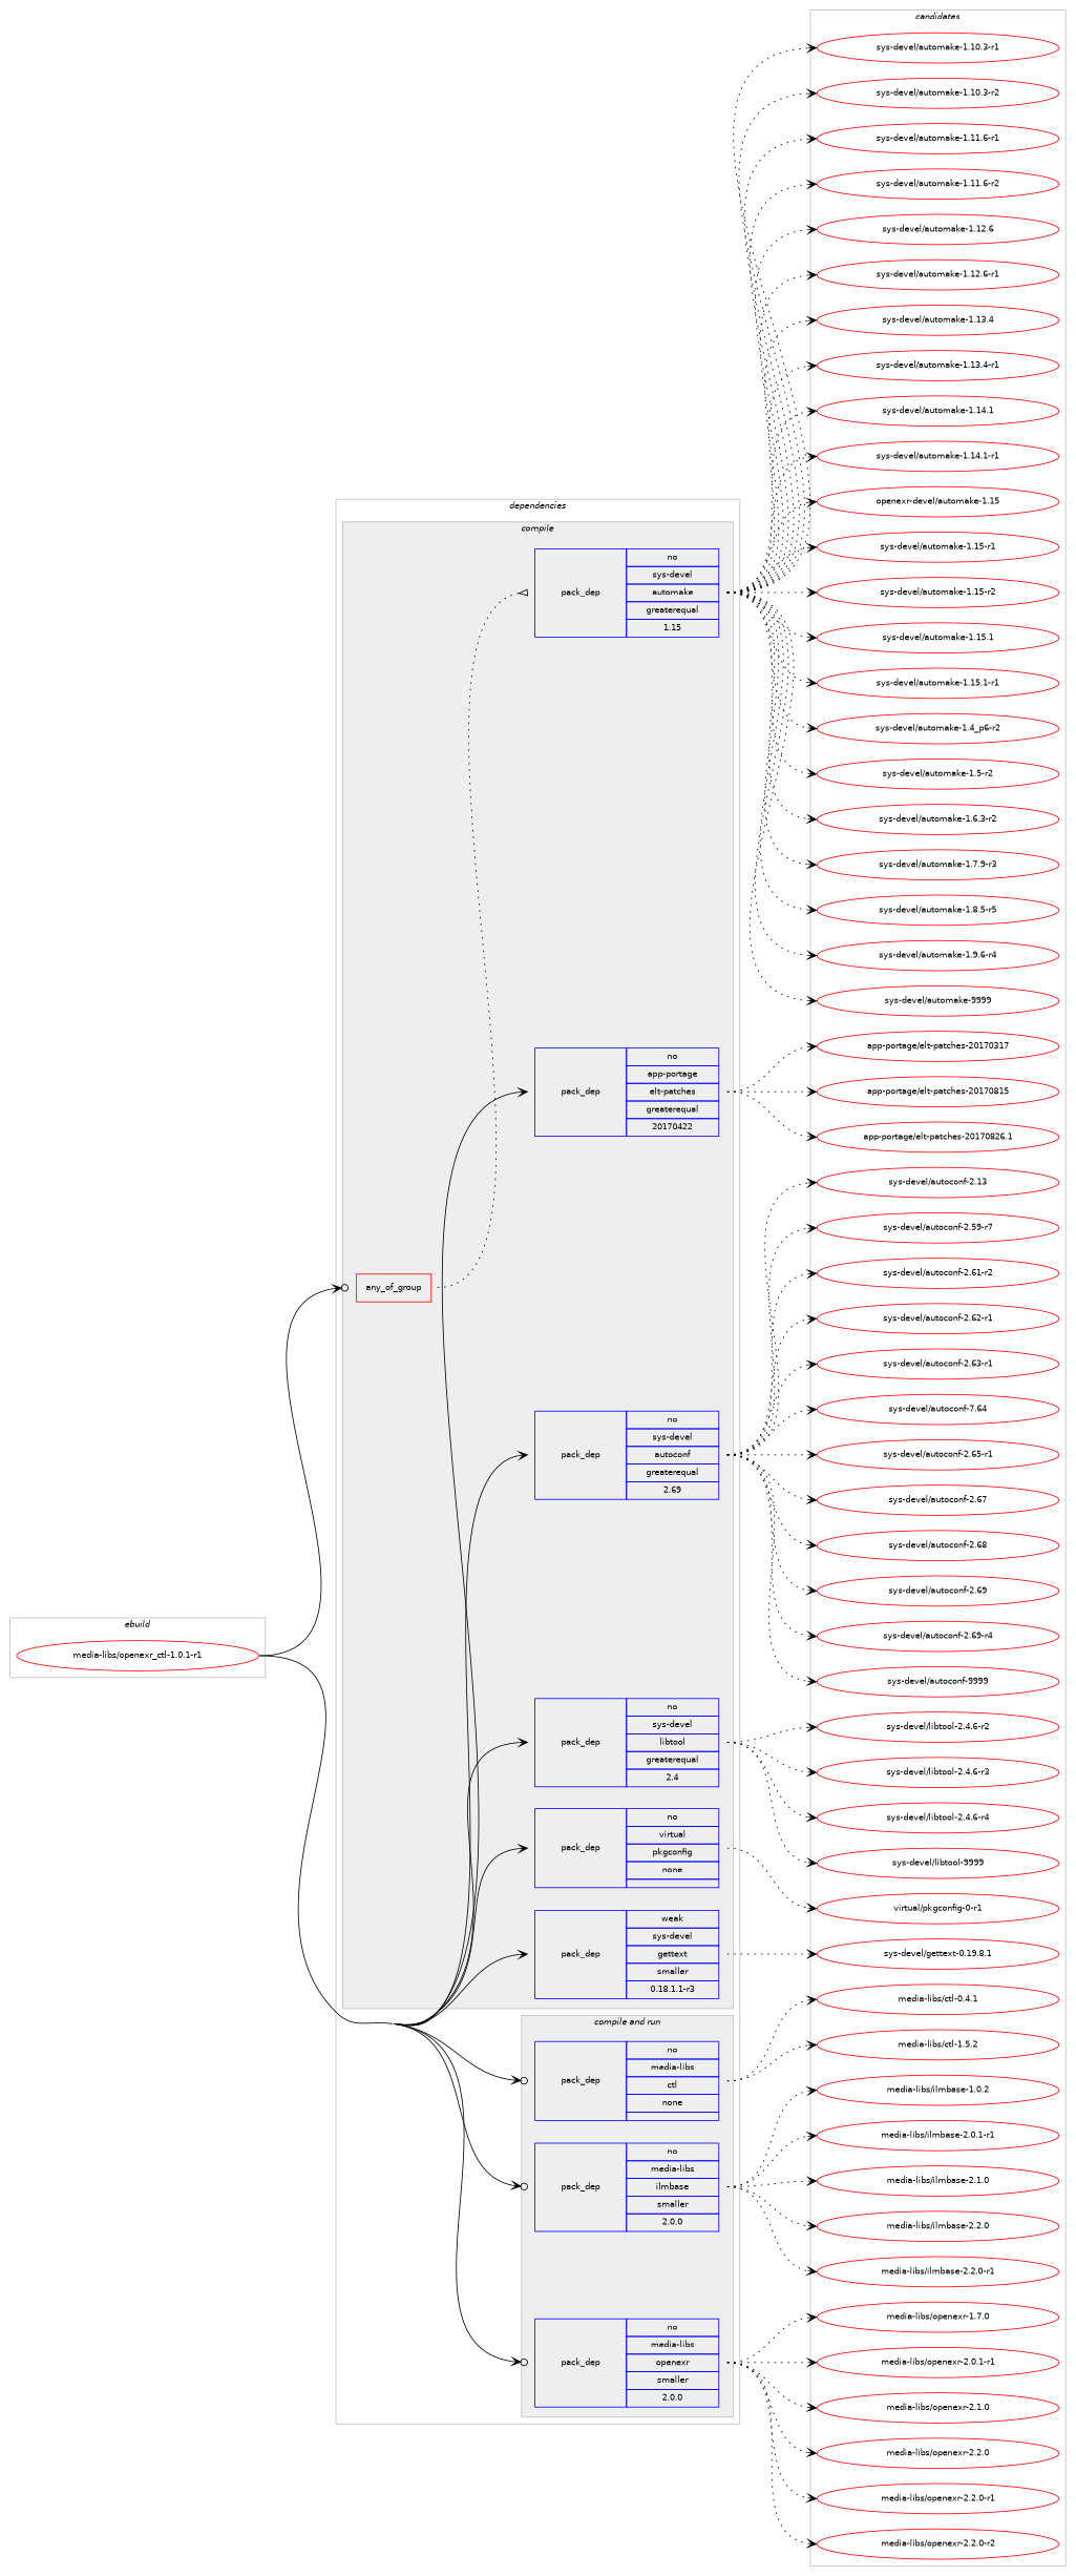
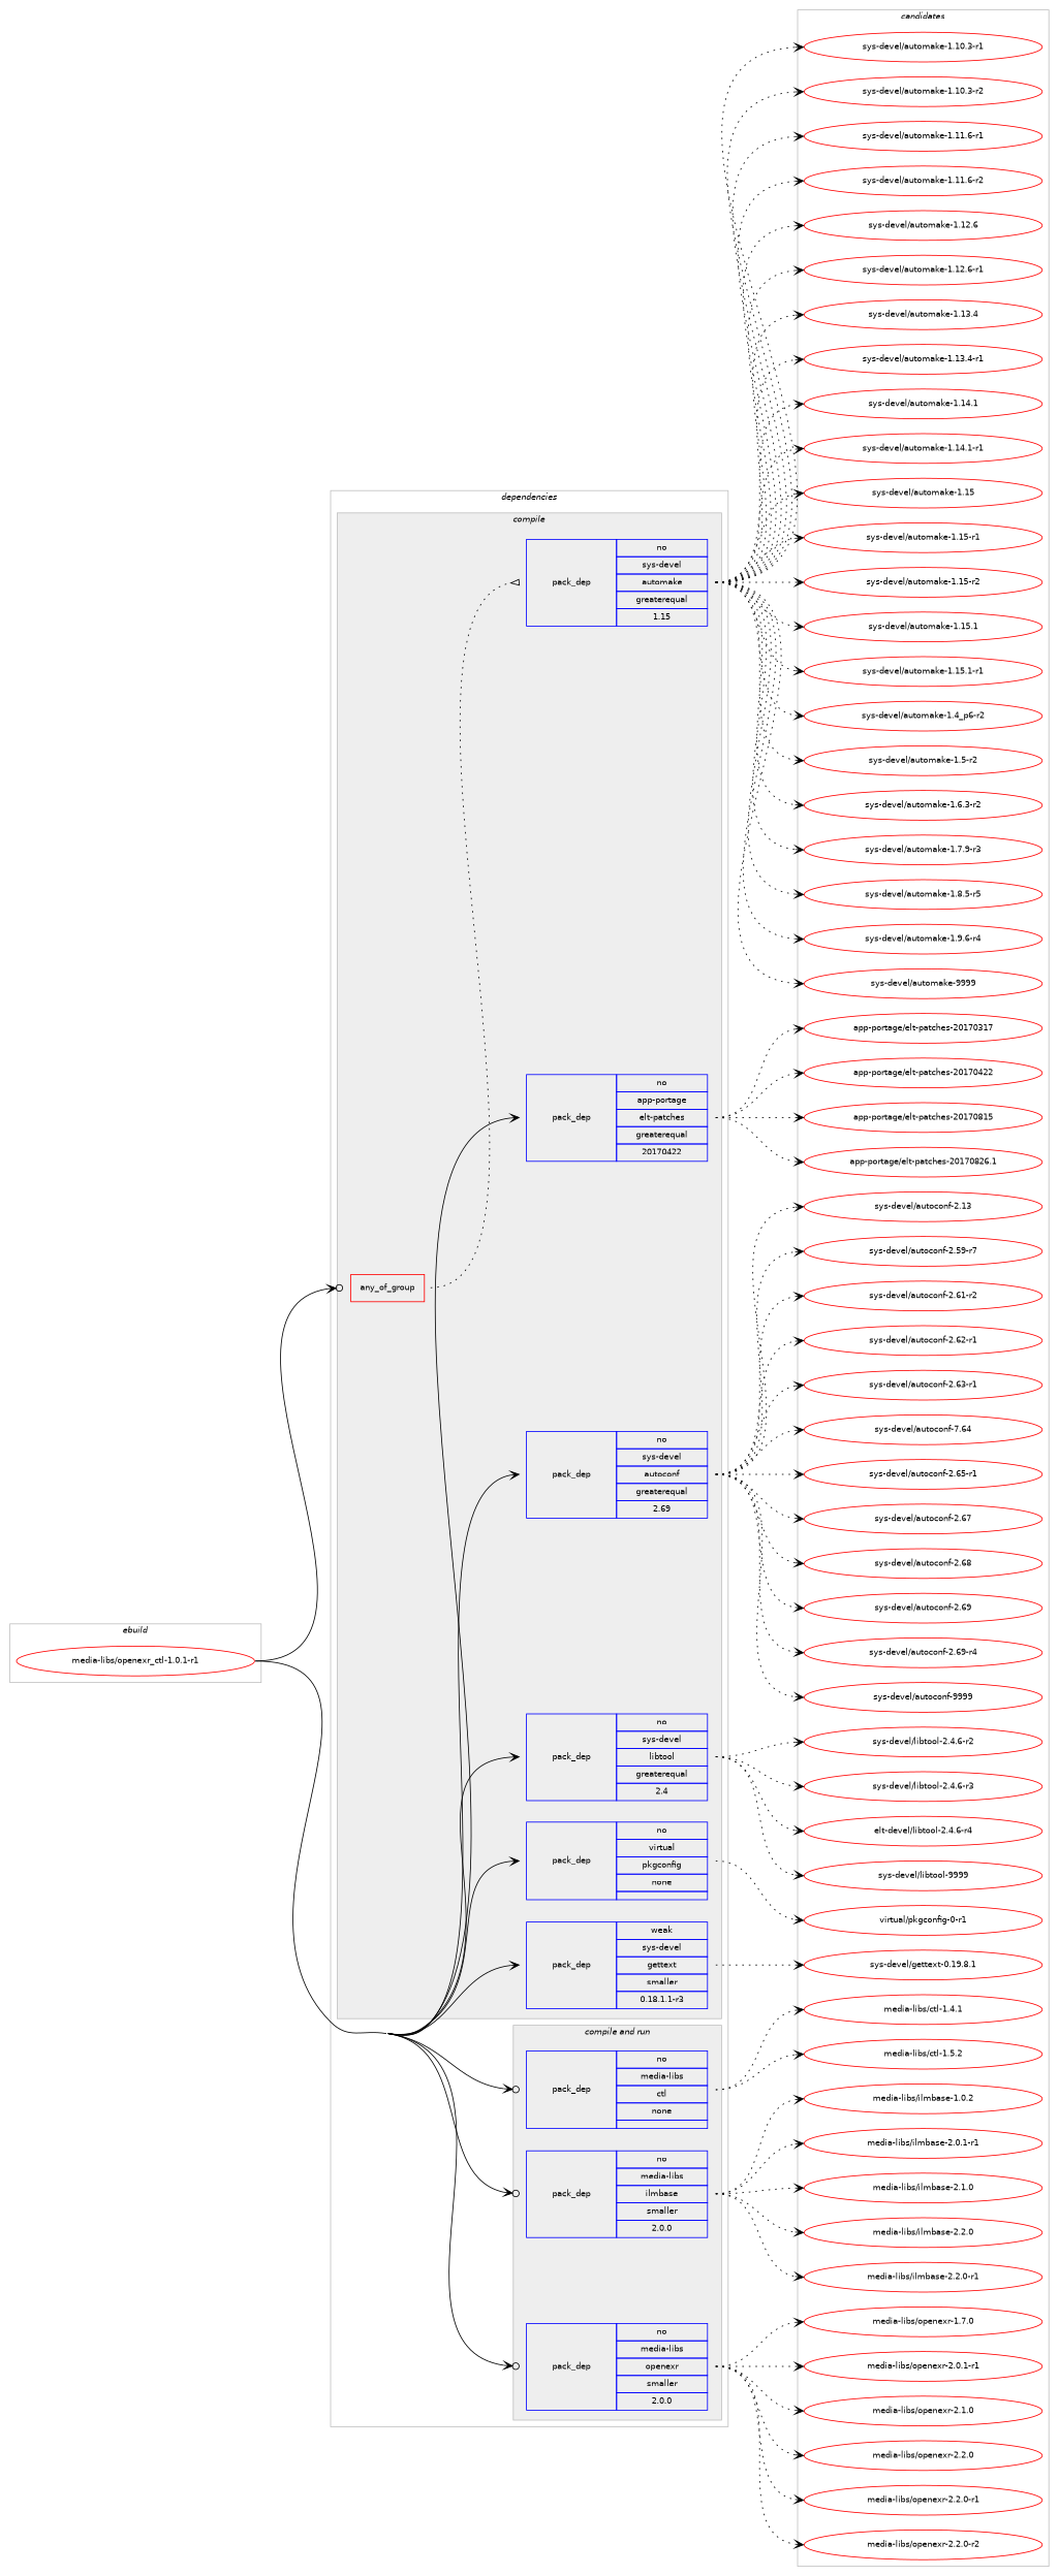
  digraph {
    compound=true
    concentrate=true
    fontname=Helvetica
    fontsize=10
    newrank=true
    rankdir=LR
    ranksep=1.5
    node [color=red fontname=Helvetica fontsize=10]
    edge [arrowhead=vee headport=w style=dotted tailport=e weight=100]
    n1 [label="media-libs/openexr_ctl-1.0.1-r1" width=4]
    n2 [color=blue label=<<TABLE BORDER="0" CELLBORDER="1" CELLSPACING="0" CELLPADDING="4" WIDTH="220"><TR><TD ROWSPAN="6" CELLPADDING="30">pack_dep</TD></TR><TR><TD WIDTH="110">no</TD></TR><TR><TD>sys-devel</TD></TR><TR><TD>automake</TD></TR><TR><TD>greaterequal</TD></TR><TR><TD>1.15</TD></TR></TABLE>> shape=none]
    n3 [label=<<TABLE BORDER="0" CELLBORDER="1" CELLSPACING="0" CELLPADDING="4"><TR><TD CELLPADDING="10">any_of_group</TD></TR></TABLE>> shape=none]
    n4 [color=blue label=<<TABLE BORDER="0" CELLBORDER="1" CELLSPACING="0" CELLPADDING="4" WIDTH="220"><TR><TD ROWSPAN="6" CELLPADDING="30">pack_dep</TD></TR><TR><TD WIDTH="110">no</TD></TR><TR><TD>app-portage</TD></TR><TR><TD>elt-patches</TD></TR><TR><TD>greaterequal</TD></TR><TR><TD>20170422</TD></TR></TABLE>> shape=none]
    n5 [color=blue label=<<TABLE BORDER="0" CELLBORDER="1" CELLSPACING="0" CELLPADDING="4" WIDTH="220"><TR><TD ROWSPAN="6" CELLPADDING="30">pack_dep</TD></TR><TR><TD WIDTH="110">no</TD></TR><TR><TD>sys-devel</TD></TR><TR><TD>autoconf</TD></TR><TR><TD>greaterequal</TD></TR><TR><TD>2.69</TD></TR></TABLE>> shape=none]
    n6 [color=blue label=<<TABLE BORDER="0" CELLBORDER="1" CELLSPACING="0" CELLPADDING="4" WIDTH="220"><TR><TD ROWSPAN="6" CELLPADDING="30">pack_dep</TD></TR><TR><TD WIDTH="110">no</TD></TR><TR><TD>sys-devel</TD></TR><TR><TD>libtool</TD></TR><TR><TD>greaterequal</TD></TR><TR><TD>2.4</TD></TR></TABLE>> shape=none]
    n7 [color=blue label=<<TABLE BORDER="0" CELLBORDER="1" CELLSPACING="0" CELLPADDING="4" WIDTH="220"><TR><TD ROWSPAN="6" CELLPADDING="30">pack_dep</TD></TR><TR><TD WIDTH="110">no</TD></TR><TR><TD>virtual</TD></TR><TR><TD>pkgconfig</TD></TR><TR><TD>none</TD></TR><TR><TD></TD></TR></TABLE>> shape=none]
    n8 [color=blue label=<<TABLE BORDER="0" CELLBORDER="1" CELLSPACING="0" CELLPADDING="4" WIDTH="220"><TR><TD ROWSPAN="6" CELLPADDING="30">pack_dep</TD></TR><TR><TD WIDTH="110">weak</TD></TR><TR><TD>sys-devel</TD></TR><TR><TD>gettext</TD></TR><TR><TD>smaller</TD></TR><TR><TD>0.18.1.1-r3</TD></TR></TABLE>> shape=none]
    n9 [color=blue label=<<TABLE BORDER="0" CELLBORDER="1" CELLSPACING="0" CELLPADDING="4" WIDTH="220"><TR><TD ROWSPAN="6" CELLPADDING="30">pack_dep</TD></TR><TR><TD WIDTH="110">no</TD></TR><TR><TD>media-libs</TD></TR><TR><TD>ctl</TD></TR><TR><TD>none</TD></TR><TR><TD></TD></TR></TABLE>> shape=none]
    n10 [color=blue label=<<TABLE BORDER="0" CELLBORDER="1" CELLSPACING="0" CELLPADDING="4" WIDTH="220"><TR><TD ROWSPAN="6" CELLPADDING="30">pack_dep</TD></TR><TR><TD WIDTH="110">no</TD></TR><TR><TD>media-libs</TD></TR><TR><TD>ilmbase</TD></TR><TR><TD>smaller</TD></TR><TR><TD>2.0.0</TD></TR></TABLE>> shape=none]
    n11 [color=blue label=<<TABLE BORDER="0" CELLBORDER="1" CELLSPACING="0" CELLPADDING="4" WIDTH="220"><TR><TD ROWSPAN="6" CELLPADDING="30">pack_dep</TD></TR><TR><TD WIDTH="110">no</TD></TR><TR><TD>media-libs</TD></TR><TR><TD>openexr</TD></TR><TR><TD>smaller</TD></TR><TR><TD>2.0.0</TD></TR></TABLE>> shape=none]
    n12 [label="sys-devel/automake-1.10.3-r1" width=4]
    n13 [label="sys-devel/automake-1.10.3-r2" width=4]
    n14 [label="sys-devel/automake-1.11.6-r1" width=4]
    n15 [label="sys-devel/automake-1.11.6-r2" width=4]
    n16 [label="sys-devel/automake-1.12.6" width=4]
    n17 [label="sys-devel/automake-1.12.6-r1" width=4]
    n18 [label="sys-devel/automake-1.13.4" width=4]
    n19 [label="sys-devel/automake-1.13.4-r1" width=4]
    n20 [label="sys-devel/automake-1.14.1" width=4]
    n21 [label="sys-devel/automake-1.14.1-r1" width=4]
-   n22 [label="openexr-devel/automake-1.15" width=4]
+   n22 [label="sys-devel/automake-1.15" width=4]
    n23 [label="sys-devel/automake-1.15-r1" width=4]
    n24 [label="sys-devel/automake-1.15-r2" width=4]
    n25 [label="sys-devel/automake-1.15.1" width=4]
    n26 [label="sys-devel/automake-1.15.1-r1" width=4]
    n27 [label="sys-devel/automake-1.4_p6-r2" width=4]
    n28 [label="sys-devel/automake-1.5-r2" width=4]
    n29 [label="sys-devel/automake-1.6.3-r2" width=4]
    n30 [label="sys-devel/automake-1.7.9-r3" width=4]
    n31 [label="sys-devel/automake-1.8.5-r5" width=4]
    n32 [label="sys-devel/automake-1.9.6-r4" width=4]
    n33 [label="sys-devel/automake-9999" width=4]
    n34 [label="app-portage/elt-patches-20170317" width=4]
+   n35 [label="app-portage/elt-patches-20170422" width=4]
    n36 [label="app-portage/elt-patches-20170815" width=4]
    n37 [label="app-portage/elt-patches-20170826.1" width=4]
    n38 [label="sys-devel/autoconf-2.13" width=4]
    n39 [label="sys-devel/autoconf-2.59-r7" width=4]
    n40 [label="sys-devel/autoconf-2.61-r2" width=4]
    n41 [label="sys-devel/autoconf-2.62-r1" width=4]
    n42 [label="sys-devel/autoconf-2.63-r1" width=4]
    n43 [label="sys-devel/autoconf-7.64" width=4]
    n44 [label="sys-devel/autoconf-2.65-r1" width=4]
    n45 [label="sys-devel/autoconf-2.67" width=4]
    n46 [label="sys-devel/autoconf-2.68" width=4]
    n47 [label="sys-devel/autoconf-2.69" width=4]
    n48 [label="sys-devel/autoconf-2.69-r4" width=4]
    n49 [label="sys-devel/autoconf-9999" width=4]
    n50 [label="sys-devel/libtool-2.4.6-r2" width=4]
    n51 [label="sys-devel/libtool-2.4.6-r3" width=4]
-   n52 [label="sys-devel/libtool-2.4.6-r4" width=4]
+   n52 [label="elt-devel/libtool-2.4.6-r4" width=4]
    n53 [label="sys-devel/libtool-9999" width=4]
    n54 [label="virtual/pkgconfig-0-r1" width=4]
    n55 [label="sys-devel/gettext-0.19.8.1" width=4]
-   n56 [label="media-libs/ctl-0.4.1" width=4]
+   n56 [label="media-libs/ctl-1.4.1" width=4]
    n57 [label="media-libs/ctl-1.5.2" width=4]
    n58 [label="media-libs/ilmbase-1.0.2" width=4]
    n59 [label="media-libs/ilmbase-2.0.1-r1" width=4]
    n60 [label="media-libs/ilmbase-2.1.0" width=4]
    n61 [label="media-libs/ilmbase-2.2.0" width=4]
    n62 [label="media-libs/ilmbase-2.2.0-r1" width=4]
    n63 [label="media-libs/openexr-1.7.0" width=4]
    n64 [label="media-libs/openexr-2.0.1-r1" width=4]
    n65 [label="media-libs/openexr-2.1.0" width=4]
    n66 [label="media-libs/openexr-2.2.0" width=4]
    n67 [label="media-libs/openexr-2.2.0-r1" width=4]
    n68 [label="media-libs/openexr-2.2.0-r2" width=4]
    subgraph cluster_1 {
      color=gray
      label=<<i>ebuild</i>>
      rank=same
      n1
    }
    subgraph cluster_2 {
      color=gray
      label=<<i>dependencies</i>>
      subgraph cluster_3 {
        color=gray
        fillcolor="#eeeeee"
        label=<<i>compile</i>>
        style=filled
        subgraph sub_4 {
          color=gray
          fillcolor="#eeeeee"
          label=<<i>compile</i>>
          style=filled
          n3
          subgraph sub_5 {
            color=gray
            fillcolor="#eeeeee"
            label=<<i>compile</i>>
            style=filled
            n2
          }
        }
        subgraph sub_6 {
          color=gray
          fillcolor="#eeeeee"
          label=<<i>compile</i>>
          style=filled
          n4
        }
        subgraph sub_7 {
          color=gray
          fillcolor="#eeeeee"
          label=<<i>compile</i>>
          style=filled
          n5
        }
        subgraph sub_8 {
          color=gray
          fillcolor="#eeeeee"
          label=<<i>compile</i>>
          style=filled
          n6
        }
        subgraph sub_9 {
          color=gray
          fillcolor="#eeeeee"
          label=<<i>compile</i>>
          style=filled
          n7
        }
        subgraph sub_10 {
          color=gray
          fillcolor="#eeeeee"
          label=<<i>compile</i>>
          style=filled
          n8
        }
      }
      subgraph cluster_11 {
        color=gray
        fillcolor="#eeeeee"
        label=<<i>compile and run</i>>
        style=filled
        subgraph sub_12 {
          color=gray
          fillcolor="#eeeeee"
          label=<<i>compile and run</i>>
          style=filled
          n9
        }
        subgraph sub_13 {
          color=gray
          fillcolor="#eeeeee"
          label=<<i>compile and run</i>>
          style=filled
          n10
        }
        subgraph sub_14 {
          color=gray
          fillcolor="#eeeeee"
          label=<<i>compile and run</i>>
          style=filled
          n11
        }
      }
      subgraph cluster_15 {
        color=gray
        fillcolor="#eeeeee"
        label=<<i>run</i>>
        style=filled
      }
    }
    subgraph cluster_16 {
      color=gray
      label=<<i>candidates</i>>
      rank=same
      subgraph sub_17 {
        color=black
        label=<<i>candidates</i>>
        nodesep=1
        rank=same
        n12
        n13
        n14
        n15
        n16
        n17
        n18
        n19
        n20
        n21
        n22
        n23
        n24
        n25
        n26
        n27
        n28
        n29
        n30
        n31
        n32
        n33
      }
      subgraph sub_18 {
        color=black
        label=<<i>candidates</i>>
        nodesep=1
        rank=same
        n34
+       n35
        n36
        n37
      }
      subgraph sub_19 {
        color=black
        label=<<i>candidates</i>>
        nodesep=1
        rank=same
        n38
        n39
        n40
        n41
        n42
        n43
        n44
        n45
        n46
        n47
        n48
        n49
      }
      subgraph sub_20 {
        color=black
        label=<<i>candidates</i>>
        nodesep=1
        rank=same
        n50
        n51
        n52
        n53
      }
      subgraph sub_21 {
        color=black
        label=<<i>candidates</i>>
        nodesep=1
        rank=same
        n54
      }
      subgraph sub_22 {
        color=black
        label=<<i>candidates</i>>
        nodesep=1
        rank=same
        n55
      }
      subgraph sub_23 {
        color=black
        label=<<i>candidates</i>>
        nodesep=1
        rank=same
        n56
        n57
      }
      subgraph sub_24 {
        color=black
        label=<<i>candidates</i>>
        nodesep=1
        rank=same
        n58
        n59
        n60
        n61
        n62
      }
      subgraph sub_25 {
        color=black
        label=<<i>candidates</i>>
        nodesep=1
        rank=same
        n63
        n64
        n65
        n66
        n67
        n68
      }
    }
    n1 -> n3 [arrowhead=odotvee style=solid weight=20]
    n1 -> n4 [style=solid weight=20]
    n1 -> n5 [style=solid weight=20]
    n1 -> n6 [style=solid weight=20]
    n1 -> n7 [style=solid weight=20]
    n1 -> n8 [style=solid weight=20]
    n1 -> n9 [arrowhead=odotvee style=solid weight=20]
    n1 -> n10 [arrowhead=odotvee style=solid weight=20]
    n1 -> n11 [arrowhead=odotvee style=solid weight=20]
    n2 -> n12
    n2 -> n13
    n2 -> n14
    n2 -> n15
    n2 -> n16
    n2 -> n17
    n2 -> n18
    n2 -> n19
    n2 -> n20
    n2 -> n21
    n2 -> n22
    n2 -> n23
    n2 -> n24
    n2 -> n25
    n2 -> n26
    n2 -> n27
    n2 -> n28
    n2 -> n29
    n2 -> n30
    n2 -> n31
    n2 -> n32
    n2 -> n33
    n3 -> n2 [arrowhead=oinv weight=20]
    n4 -> n34
+   n4 -> n35
    n4 -> n36
    n4 -> n37
    n5 -> n38
    n5 -> n39
    n5 -> n40
    n5 -> n41
    n5 -> n42
    n5 -> n43
    n5 -> n44
    n5 -> n45
    n5 -> n46
    n5 -> n47
    n5 -> n48
    n5 -> n49
    n6 -> n50
    n6 -> n51
    n6 -> n52
    n6 -> n53
    n7 -> n54
    n8 -> n55
    n9 -> n56
    n9 -> n57
    n10 -> n58
    n10 -> n59
    n10 -> n60
    n10 -> n61
    n10 -> n62
    n11 -> n63
    n11 -> n64
    n11 -> n65
    n11 -> n66
    n11 -> n67
    n11 -> n68
  }
